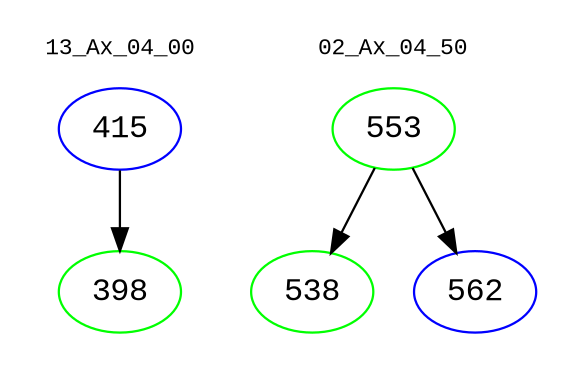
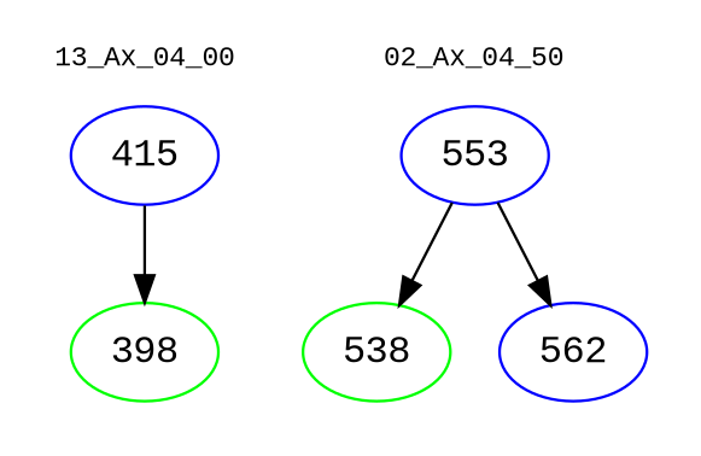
  digraph {
    fontname="Liberation Mono"
    node [color=blue fontname="Liberation Mono"]
    edge [color=black fontname="Liberation Mono"]
    n1 [label=415]
    n2 [color=green label=398]
-   n3 [color=green label=553]
+   n3 [label=553]
    n4 [color=green label=538]
    n5 [label=562]
    subgraph cluster_1 {
      color=white
      fontsize=10
      label="13_Ax_04_00"
      n1
      n2
    }
    subgraph cluster_2 {
      color=white
      fontsize=10
      label="02_Ax_04_50"
      n3
      n4
      n5
    }
    n1 -> n2
    n3 -> n4
    n3 -> n5
  }
